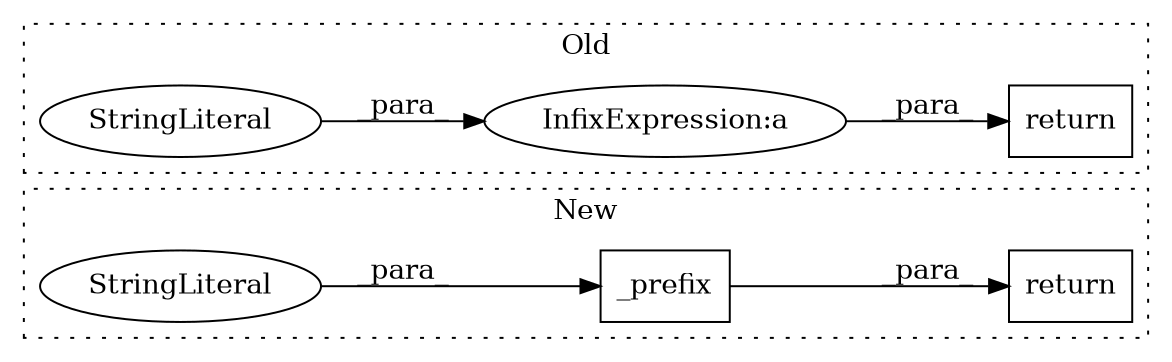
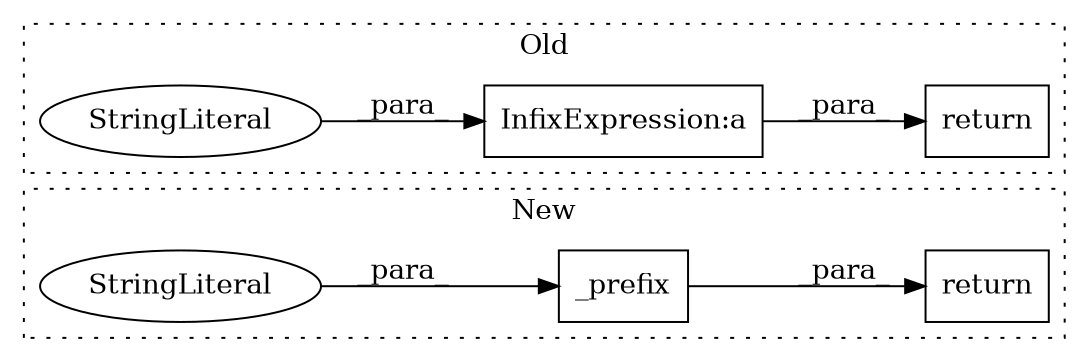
  digraph {
    rankdir=LR
    node [a=45 l=7 shape=box]
    n1 [a=32 l="8,1" label=_prefix s="652,669"]
    n2 [l=5 label=StringLiteral s=660 shape=ellipse]
    n3 [a=41 label=return s=645]
    n4 [a=41 label=return s=423]
-   n5 [a=27 l=3 label="InfixExpression:a" s=440 shape=ellipse]
+   n5 [a=27 l=3 label="InfixExpression:a" s=440]
    n6 [l=9 label=StringLiteral s=431 shape=ellipse]
    subgraph cluster_1 {
      label=New
      style=dotted
      n1
      n2
      n3
    }
    subgraph cluster_2 {
      label=Old
      style=dotted
      n4
      n5
      n6
    }
    n1 -> n3 [label=_para_]
    n2 -> n1 [label=_para_]
    n5 -> n4 [label=_para_]
    n6 -> n5 [label=_para_]
  }
